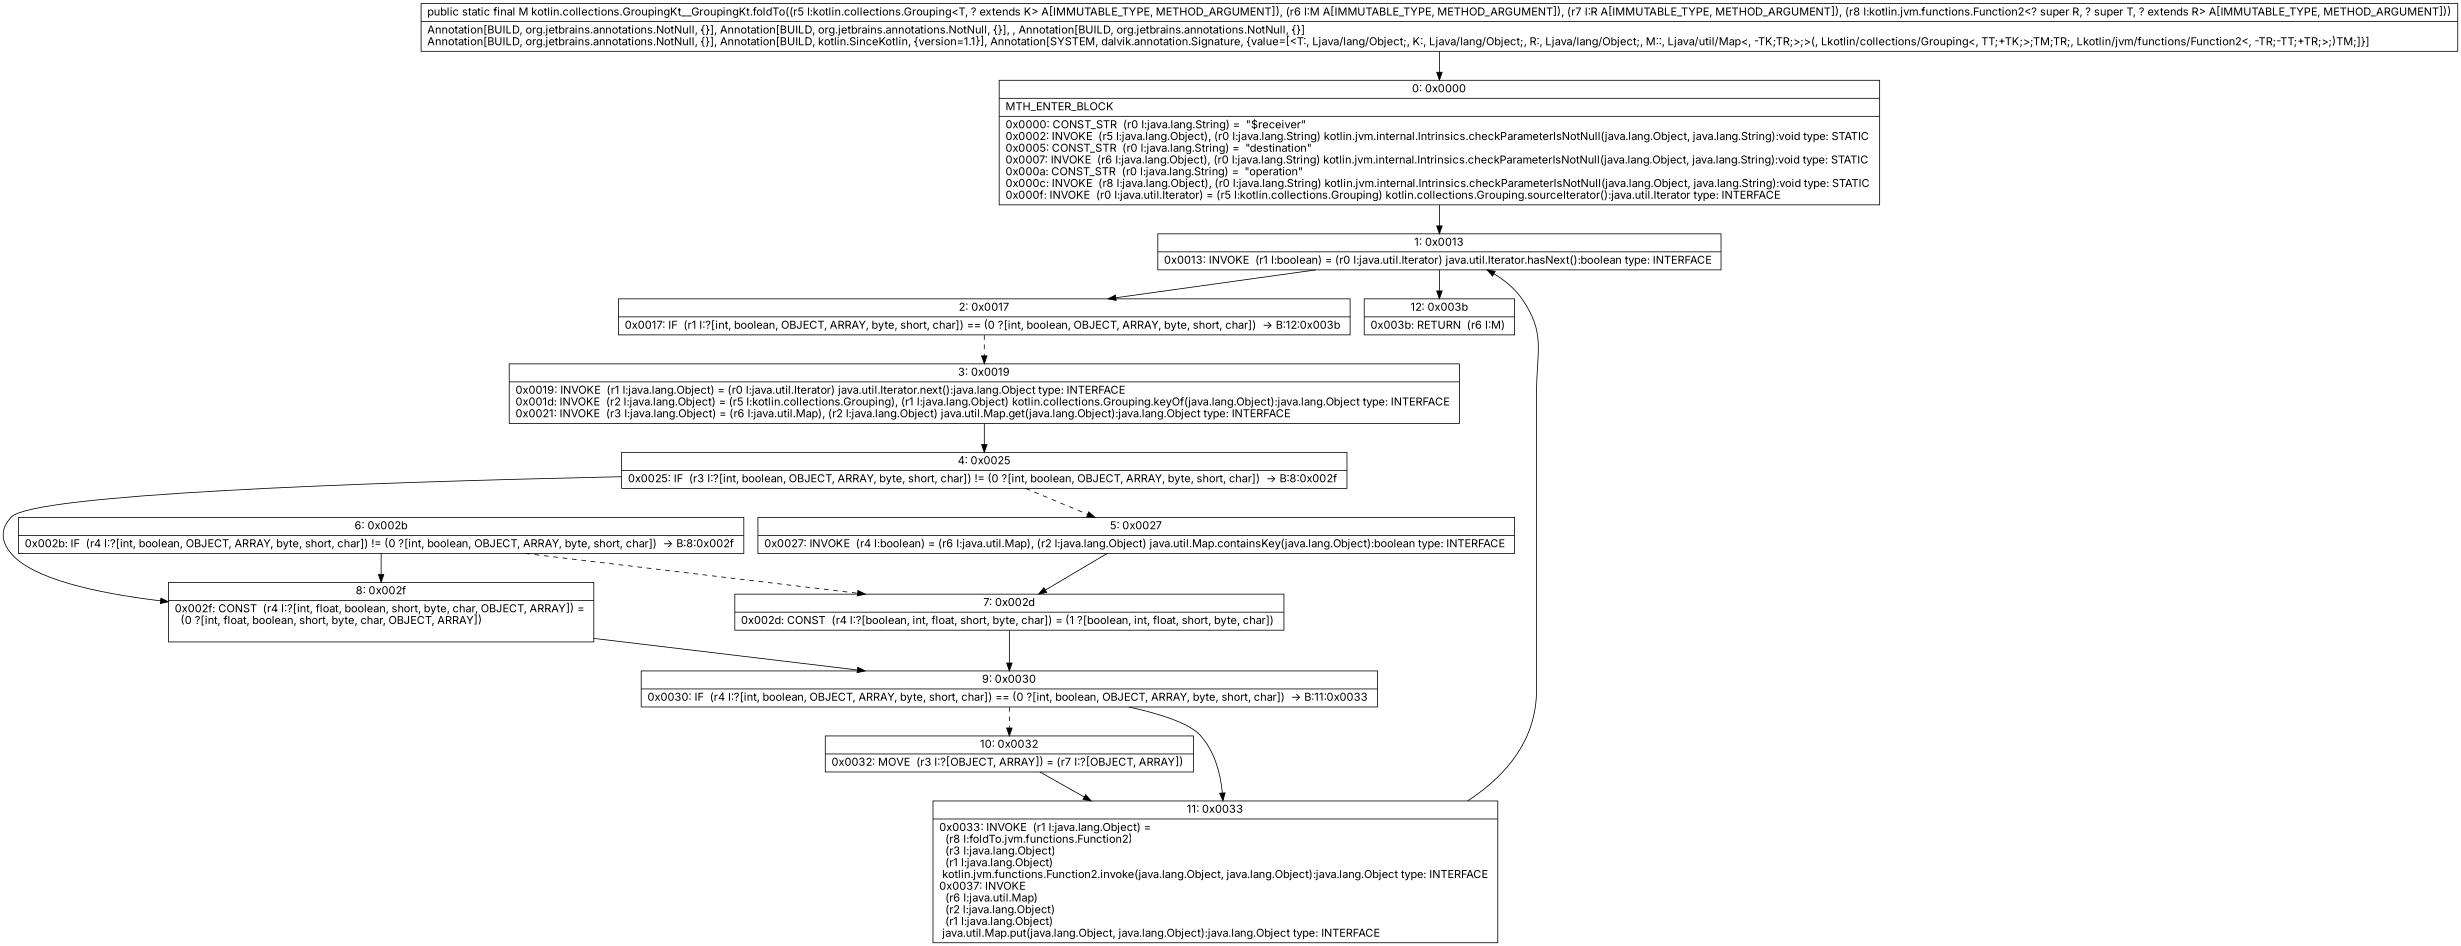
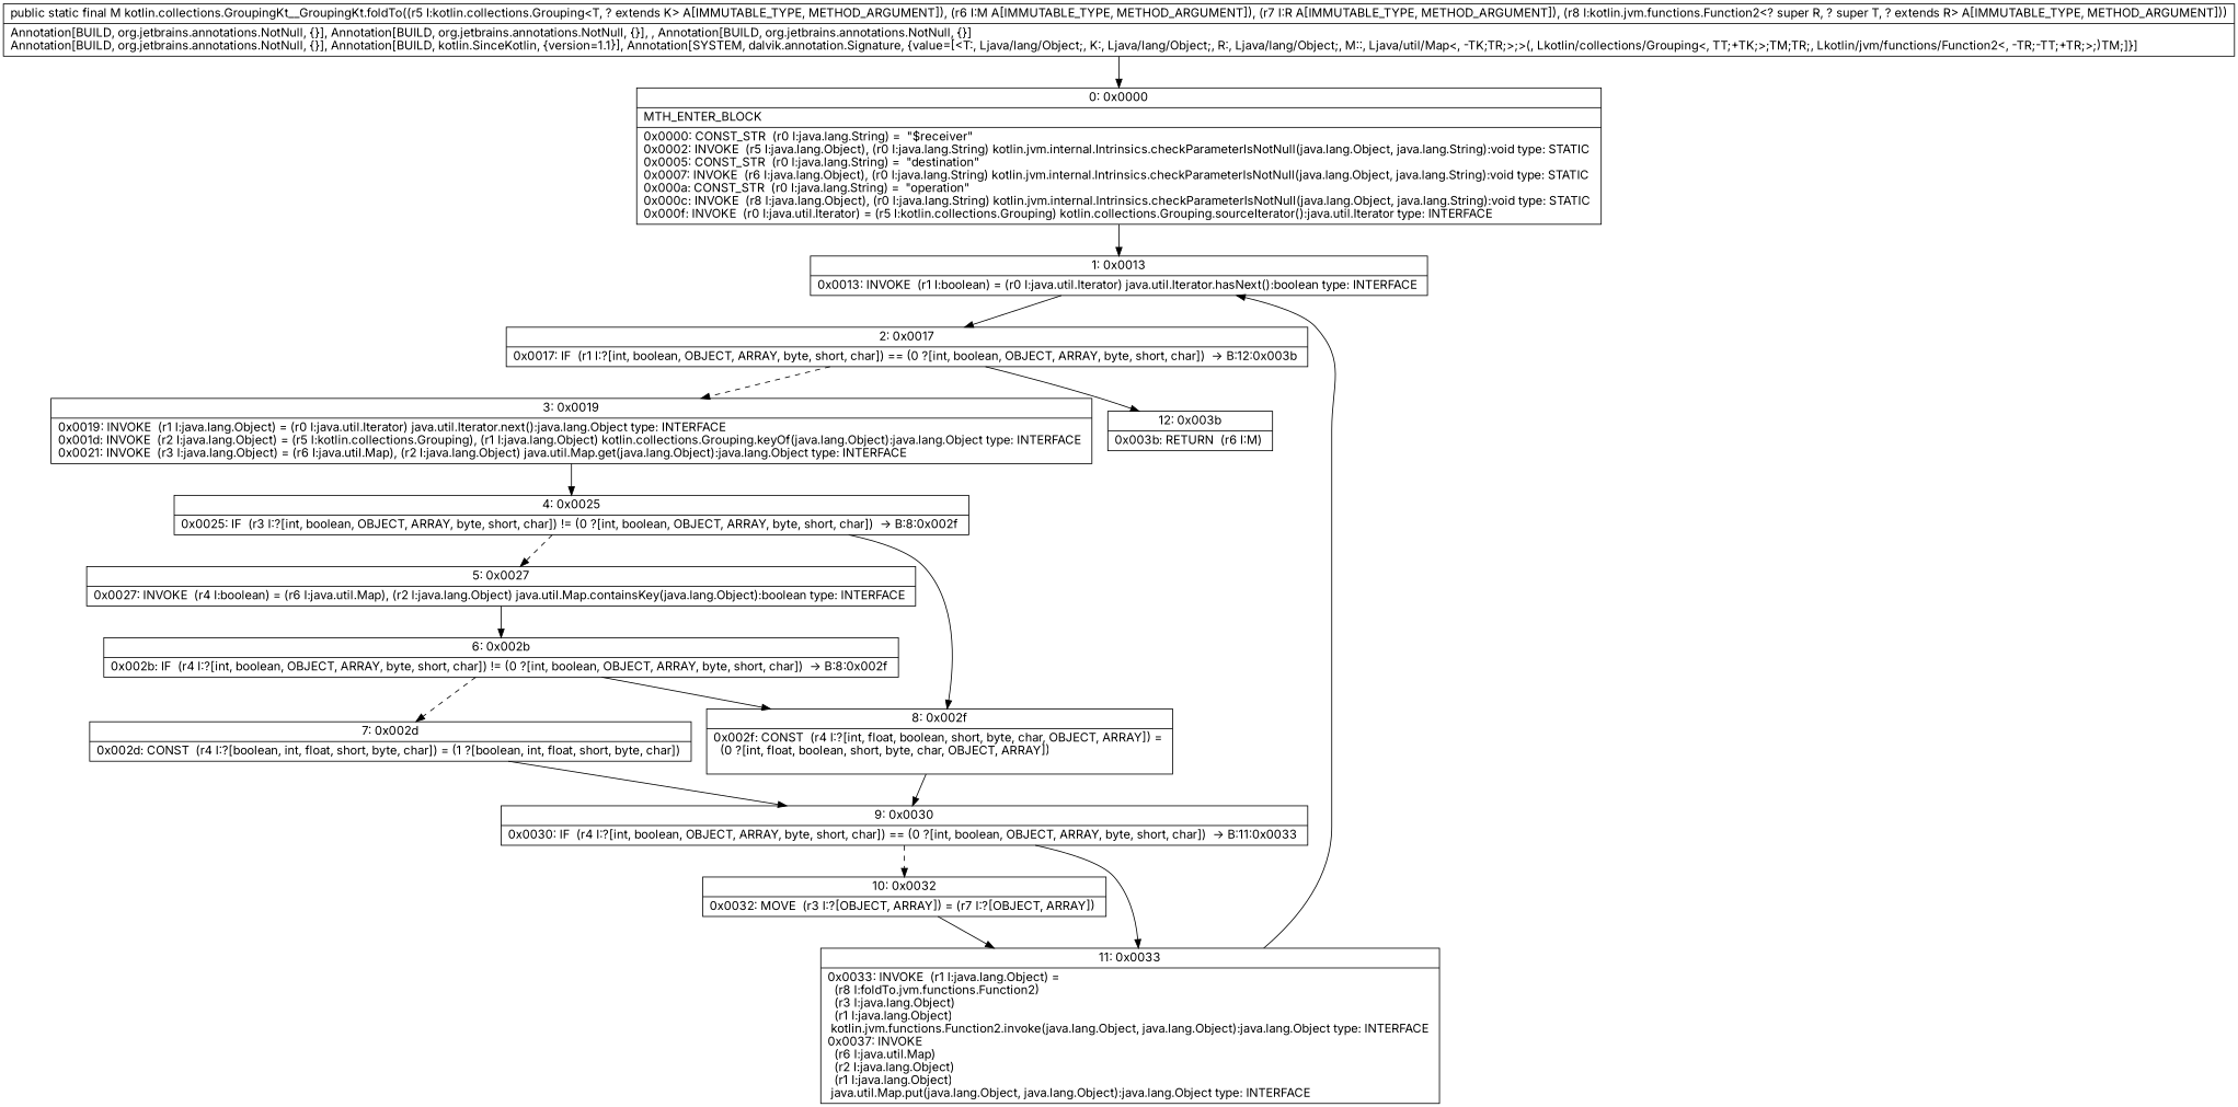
  digraph {
    fontname=Inter
    node [fontname=Inter shape=record]
    edge [fontname=Inter]
    n1 [label="{0\:\ 0x0000|MTH_ENTER_BLOCK\l|0x0000: CONST_STR  (r0 I:java.lang.String) =  \"$receiver\" \l0x0002: INVOKE  (r5 I:java.lang.Object), (r0 I:java.lang.String) kotlin.jvm.internal.Intrinsics.checkParameterIsNotNull(java.lang.Object, java.lang.String):void type: STATIC \l0x0005: CONST_STR  (r0 I:java.lang.String) =  \"destination\" \l0x0007: INVOKE  (r6 I:java.lang.Object), (r0 I:java.lang.String) kotlin.jvm.internal.Intrinsics.checkParameterIsNotNull(java.lang.Object, java.lang.String):void type: STATIC \l0x000a: CONST_STR  (r0 I:java.lang.String) =  \"operation\" \l0x000c: INVOKE  (r8 I:java.lang.Object), (r0 I:java.lang.String) kotlin.jvm.internal.Intrinsics.checkParameterIsNotNull(java.lang.Object, java.lang.String):void type: STATIC \l0x000f: INVOKE  (r0 I:java.util.Iterator) = (r5 I:kotlin.collections.Grouping) kotlin.collections.Grouping.sourceIterator():java.util.Iterator type: INTERFACE \l}"]
    n2 [label="{1\:\ 0x0013|0x0013: INVOKE  (r1 I:boolean) = (r0 I:java.util.Iterator) java.util.Iterator.hasNext():boolean type: INTERFACE \l}"]
    n3 [label="{2\:\ 0x0017|0x0017: IF  (r1 I:?[int, boolean, OBJECT, ARRAY, byte, short, char]) == (0 ?[int, boolean, OBJECT, ARRAY, byte, short, char])  \-\> B:12:0x003b \l}"]
    n4 [label="{3\:\ 0x0019|0x0019: INVOKE  (r1 I:java.lang.Object) = (r0 I:java.util.Iterator) java.util.Iterator.next():java.lang.Object type: INTERFACE \l0x001d: INVOKE  (r2 I:java.lang.Object) = (r5 I:kotlin.collections.Grouping), (r1 I:java.lang.Object) kotlin.collections.Grouping.keyOf(java.lang.Object):java.lang.Object type: INTERFACE \l0x0021: INVOKE  (r3 I:java.lang.Object) = (r6 I:java.util.Map), (r2 I:java.lang.Object) java.util.Map.get(java.lang.Object):java.lang.Object type: INTERFACE \l}"]
    n5 [label="{12\:\ 0x003b|0x003b: RETURN  (r6 I:M) \l}"]
    n6 [label="{4\:\ 0x0025|0x0025: IF  (r3 I:?[int, boolean, OBJECT, ARRAY, byte, short, char]) != (0 ?[int, boolean, OBJECT, ARRAY, byte, short, char])  \-\> B:8:0x002f \l}"]
    n7 [label="{5\:\ 0x0027|0x0027: INVOKE  (r4 I:boolean) = (r6 I:java.util.Map), (r2 I:java.lang.Object) java.util.Map.containsKey(java.lang.Object):boolean type: INTERFACE \l}"]
    n8 [label="{8\:\ 0x002f|0x002f: CONST  (r4 I:?[int, float, boolean, short, byte, char, OBJECT, ARRAY]) = \l  (0 ?[int, float, boolean, short, byte, char, OBJECT, ARRAY])\l \l}"]
    n9 [label="{6\:\ 0x002b|0x002b: IF  (r4 I:?[int, boolean, OBJECT, ARRAY, byte, short, char]) != (0 ?[int, boolean, OBJECT, ARRAY, byte, short, char])  \-\> B:8:0x002f \l}"]
    n10 [label="{9\:\ 0x0030|0x0030: IF  (r4 I:?[int, boolean, OBJECT, ARRAY, byte, short, char]) == (0 ?[int, boolean, OBJECT, ARRAY, byte, short, char])  \-\> B:11:0x0033 \l}"]
    n11 [label="{7\:\ 0x002d|0x002d: CONST  (r4 I:?[boolean, int, float, short, byte, char]) = (1 ?[boolean, int, float, short, byte, char]) \l}"]
    n12 [label="{10\:\ 0x0032|0x0032: MOVE  (r3 I:?[OBJECT, ARRAY]) = (r7 I:?[OBJECT, ARRAY]) \l}"]
    n13 [label="{11\:\ 0x0033|0x0033: INVOKE  (r1 I:java.lang.Object) = \l  (r8 I:foldTo.jvm.functions.Function2)\l  (r3 I:java.lang.Object)\l  (r1 I:java.lang.Object)\l kotlin.jvm.functions.Function2.invoke(java.lang.Object, java.lang.Object):java.lang.Object type: INTERFACE \l0x0037: INVOKE  \l  (r6 I:java.util.Map)\l  (r2 I:java.lang.Object)\l  (r1 I:java.lang.Object)\l java.util.Map.put(java.lang.Object, java.lang.Object):java.lang.Object type: INTERFACE \l}"]
    n14 [label="{public static final M kotlin.collections.GroupingKt__GroupingKt.foldTo((r5 I:kotlin.collections.Grouping\<T, ? extends K\> A[IMMUTABLE_TYPE, METHOD_ARGUMENT]), (r6 I:M A[IMMUTABLE_TYPE, METHOD_ARGUMENT]), (r7 I:R A[IMMUTABLE_TYPE, METHOD_ARGUMENT]), (r8 I:kotlin.jvm.functions.Function2\<? super R, ? super T, ? extends R\> A[IMMUTABLE_TYPE, METHOD_ARGUMENT]))  | Annotation[BUILD, org.jetbrains.annotations.NotNull, \{\}], Annotation[BUILD, org.jetbrains.annotations.NotNull, \{\}], , Annotation[BUILD, org.jetbrains.annotations.NotNull, \{\}]\lAnnotation[BUILD, org.jetbrains.annotations.NotNull, \{\}], Annotation[BUILD, kotlin.SinceKotlin, \{version=1.1\}], Annotation[SYSTEM, dalvik.annotation.Signature, \{value=[\<T:, Ljava\/lang\/Object;, K:, Ljava\/lang\/Object;, R:, Ljava\/lang\/Object;, M::, Ljava\/util\/Map\<, \-TK;TR;\>;\>(, Lkotlin\/collections\/Grouping\<, TT;+TK;\>;TM;TR;, Lkotlin\/jvm\/functions\/Function2\<, \-TR;\-TT;+TR;\>;)TM;]\}]\l}"]
    n1 -> n2
    n2 -> n3
    n3 -> n4 [style=dashed]
-   n2 -> n5
+   n3 -> n5
    n4 -> n6
    n6 -> n7 [style=dashed]
    n6 -> n8
-   n7 -> n11
+   n7 -> n9
    n8 -> n10
    n9 -> n8
    n9 -> n11 [style=dashed]
    n10 -> n12 [style=dashed]
    n10 -> n13
    n11 -> n10
    n12 -> n13
    n13 -> n2
    n14 -> n1
  }
